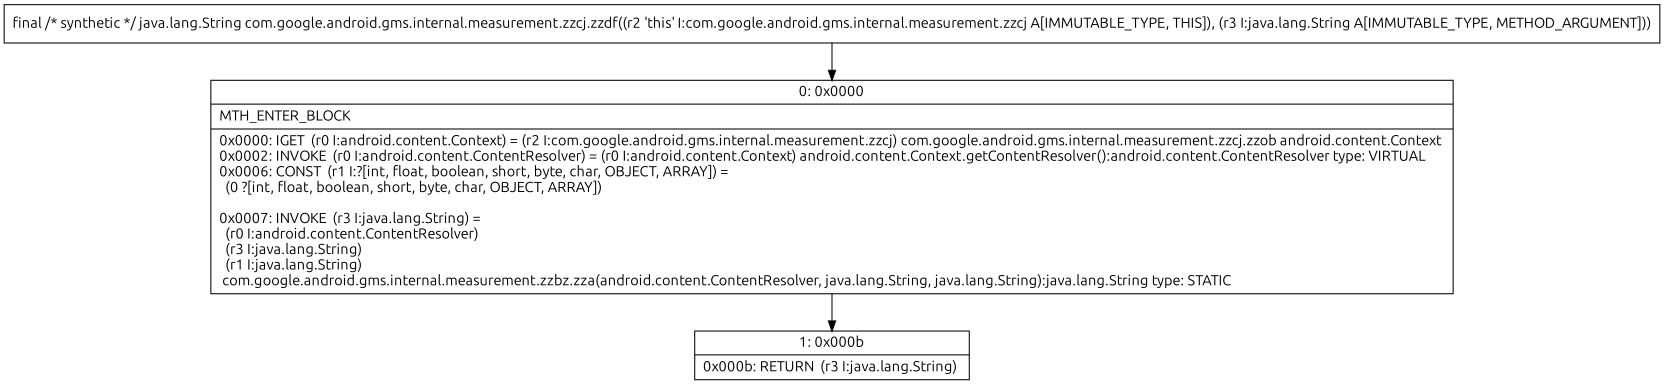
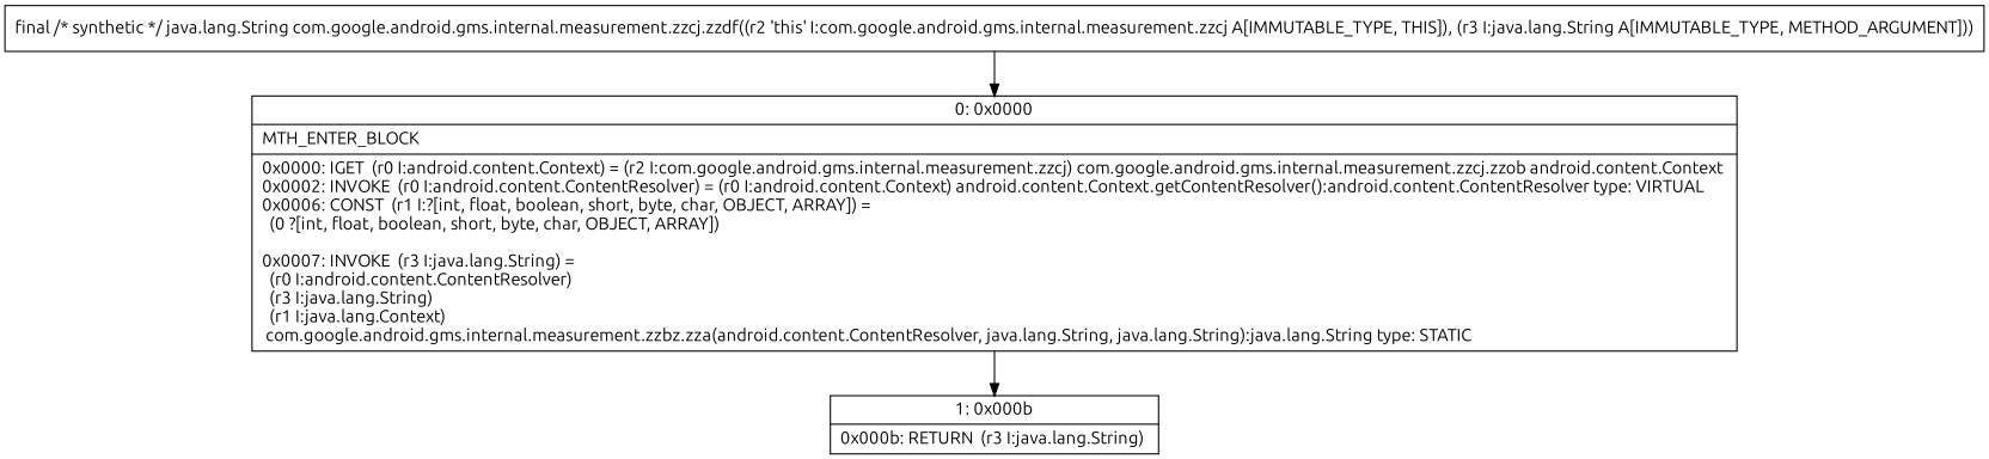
  digraph {
    fontname=Ubuntu
    node [shape=record fontname=Ubuntu]
    edge [fontname=Ubuntu]
-   n1 [label="{0\:\ 0x0000|MTH_ENTER_BLOCK\l|0x0000: IGET  (r0 I:android.content.Context) = (r2 I:com.google.android.gms.internal.measurement.zzcj) com.google.android.gms.internal.measurement.zzcj.zzob android.content.Context \l0x0002: INVOKE  (r0 I:android.content.ContentResolver) = (r0 I:android.content.Context) android.content.Context.getContentResolver():android.content.ContentResolver type: VIRTUAL \l0x0006: CONST  (r1 I:?[int, float, boolean, short, byte, char, OBJECT, ARRAY]) = \l  (0 ?[int, float, boolean, short, byte, char, OBJECT, ARRAY])\l \l0x0007: INVOKE  (r3 I:java.lang.String) = \l  (r0 I:android.content.ContentResolver)\l  (r3 I:java.lang.String)\l  (r1 I:java.lang.String)\l com.google.android.gms.internal.measurement.zzbz.zza(android.content.ContentResolver, java.lang.String, java.lang.String):java.lang.String type: STATIC \l}"]
+   n1 [label="{0\:\ 0x0000|MTH_ENTER_BLOCK\l|0x0000: IGET  (r0 I:android.content.Context) = (r2 I:com.google.android.gms.internal.measurement.zzcj) com.google.android.gms.internal.measurement.zzcj.zzob android.content.Context \l0x0002: INVOKE  (r0 I:android.content.ContentResolver) = (r0 I:android.content.Context) android.content.Context.getContentResolver():android.content.ContentResolver type: VIRTUAL \l0x0006: CONST  (r1 I:?[int, float, boolean, short, byte, char, OBJECT, ARRAY]) = \l  (0 ?[int, float, boolean, short, byte, char, OBJECT, ARRAY])\l \l0x0007: INVOKE  (r3 I:java.lang.String) = \l  (r0 I:android.content.ContentResolver)\l  (r3 I:java.lang.String)\l  (r1 I:java.lang.Context)\l com.google.android.gms.internal.measurement.zzbz.zza(android.content.ContentResolver, java.lang.String, java.lang.String):java.lang.String type: STATIC \l}"]
    n2 [label="{1\:\ 0x000b|0x000b: RETURN  (r3 I:java.lang.String) \l}"]
    n3 [label="{final \/* synthetic *\/ java.lang.String com.google.android.gms.internal.measurement.zzcj.zzdf((r2 'this' I:com.google.android.gms.internal.measurement.zzcj A[IMMUTABLE_TYPE, THIS]), (r3 I:java.lang.String A[IMMUTABLE_TYPE, METHOD_ARGUMENT])) }"]
    n1 -> n2
    n3 -> n1
  }
